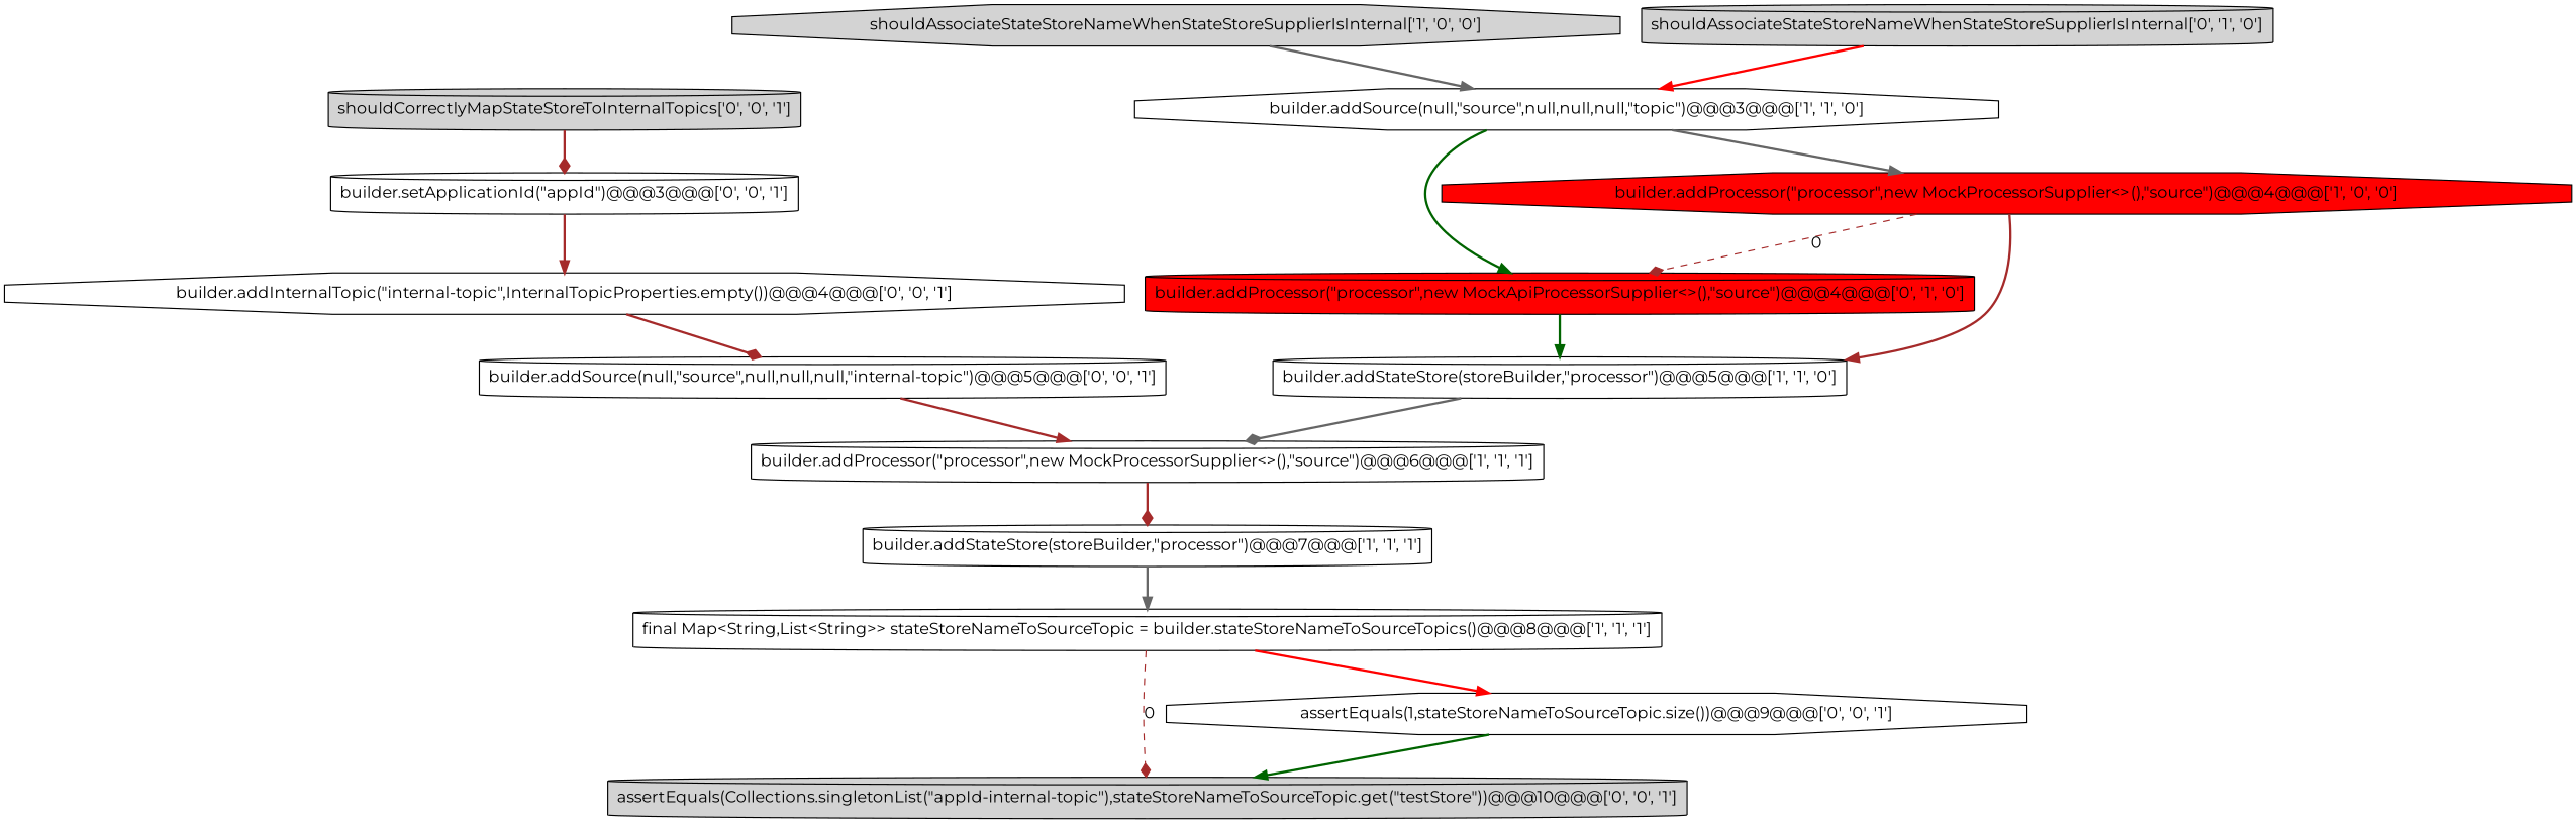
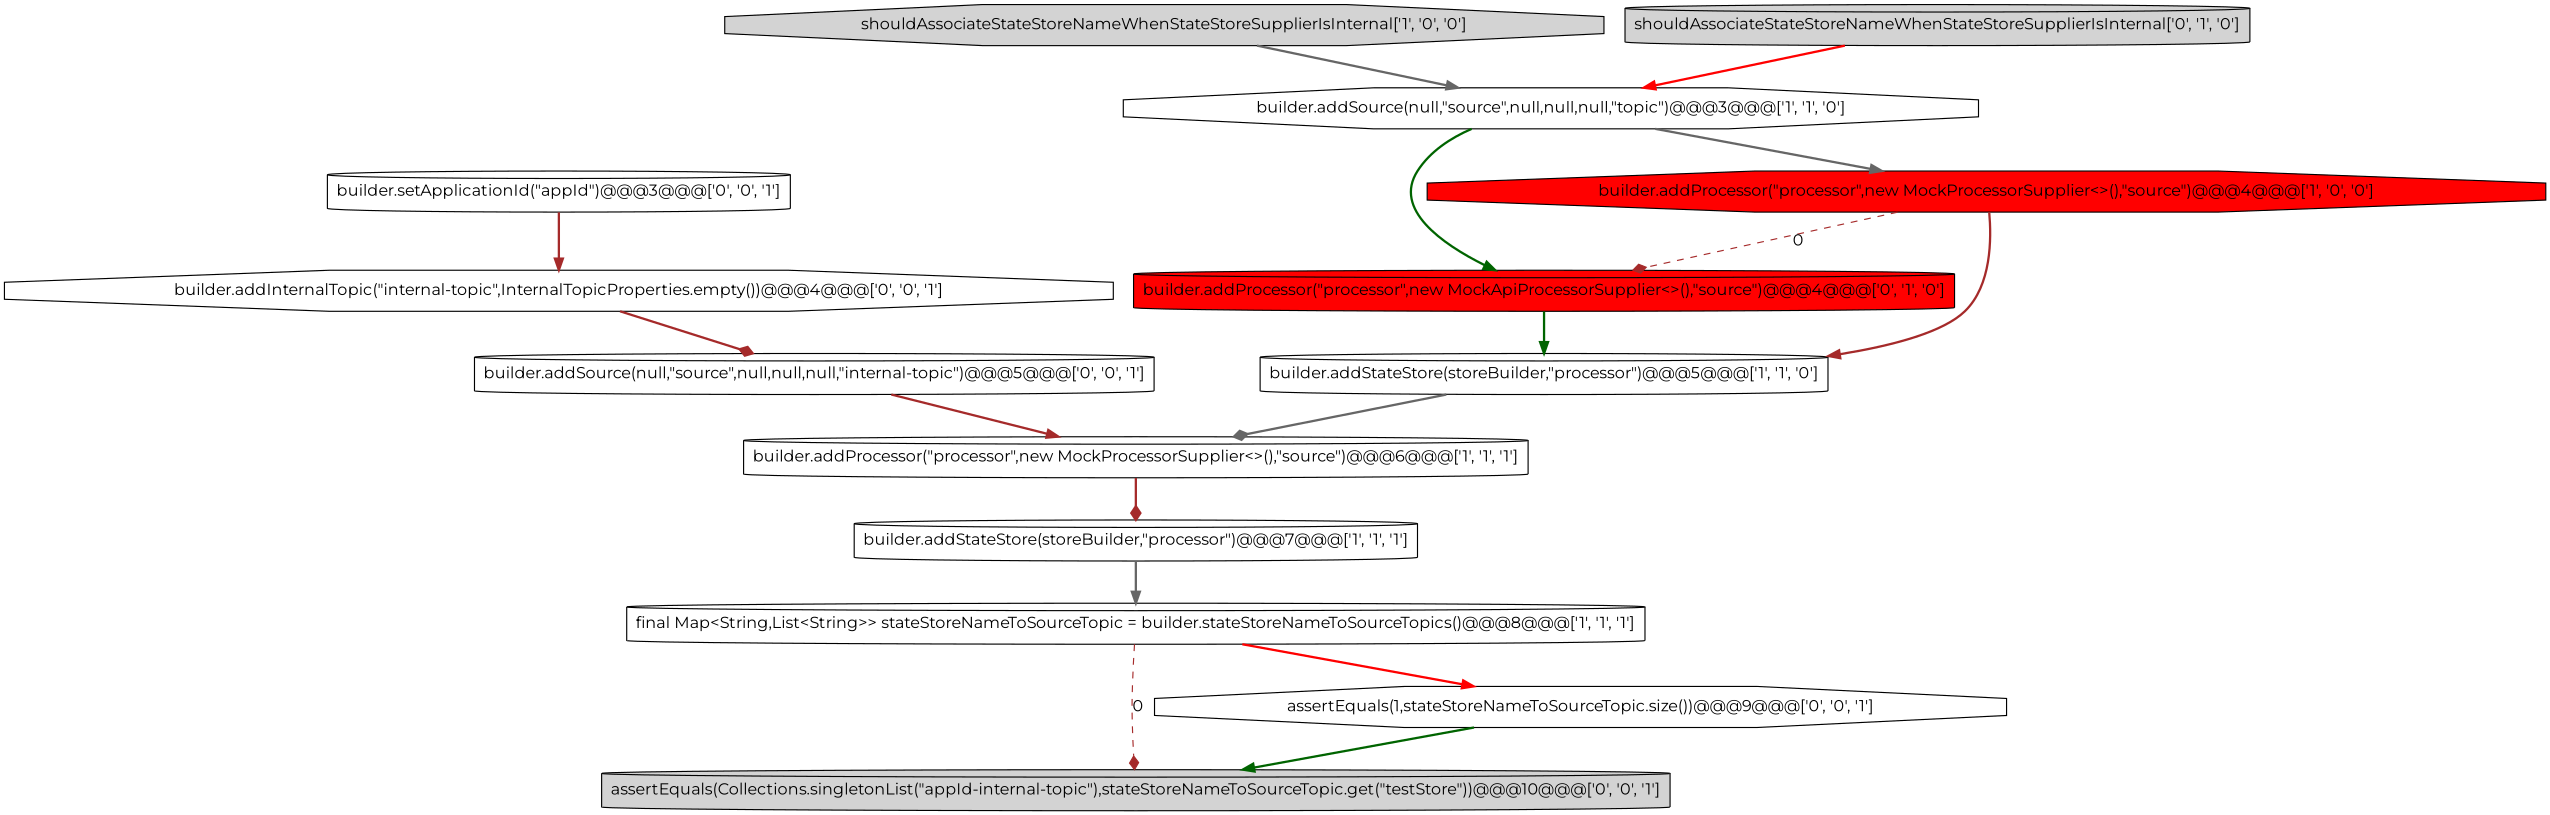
  digraph {
    fontname=Montserrat
    node [fillcolor=white shape=cylinder style=filled fontname=Montserrat]
    edge [style=bold color=brown arrowhead=normal fontname=Montserrat]
-   n1 [fillcolor=lightgray label="shouldCorrectlyMapStateStoreToInternalTopics['0', '0', '1']"]
    n2 [label="builder.setApplicationId(\"appId\")@@@3@@@['0', '0', '1']"]
    n3 [fillcolor=lightgray label="shouldAssociateStateStoreNameWhenStateStoreSupplierIsInternal['1', '0', '0']" shape=octagon]
    n4 [label="builder.addSource(null,\"source\",null,null,null,\"topic\")@@@3@@@['1', '1', '0']" shape=octagon]
    n5 [fillcolor=lightgray label="assertEquals(Collections.singletonList(\"appId-internal-topic\"),stateStoreNameToSourceTopic.get(\"testStore\"))@@@10@@@['0', '0', '1']"]
    n6 [label="assertEquals(1,stateStoreNameToSourceTopic.size())@@@9@@@['0', '0', '1']" shape=octagon]
    n7 [label="builder.addInternalTopic(\"internal-topic\",InternalTopicProperties.empty())@@@4@@@['0', '0', '1']" shape=octagon]
    n8 [fillcolor=red label="builder.addProcessor(\"processor\",new MockApiProcessorSupplier<>(),\"source\")@@@4@@@['0', '1', '0']"]
    n9 [fillcolor=red label="builder.addProcessor(\"processor\",new MockProcessorSupplier<>(),\"source\")@@@4@@@['1', '0', '0']" shape=octagon]
    n10 [label="builder.addStateStore(storeBuilder,\"processor\")@@@5@@@['1', '1', '0']"]
    n11 [fillcolor=lightgray label="shouldAssociateStateStoreNameWhenStateStoreSupplierIsInternal['0', '1', '0']"]
    n12 [label="final Map<String,List<String>> stateStoreNameToSourceTopic = builder.stateStoreNameToSourceTopics()@@@8@@@['1', '1', '1']"]
    n13 [label="builder.addSource(null,\"source\",null,null,null,\"internal-topic\")@@@5@@@['0', '0', '1']"]
    n14 [label="builder.addProcessor(\"processor\",new MockProcessorSupplier<>(),\"source\")@@@6@@@['1', '1', '1']"]
    n15 [label="builder.addStateStore(storeBuilder,\"processor\")@@@7@@@['1', '1', '1']"]
-   n1 -> n2 [arrowhead=diamond]
    n2 -> n7
    n3 -> n4 [color=gray40]
    n4 -> n8 [color=darkgreen]
    n4 -> n9 [color=gray40]
    n6 -> n5 [color=darkgreen]
    n7 -> n13 [arrowhead=diamond]
    n8 -> n10 [color=darkgreen]
    n9 -> n8 [label=0 style=dashed arrowhead=diamond]
    n9 -> n10
    n10 -> n14 [color=gray40 arrowhead=diamond]
    n11 -> n4 [color=red]
    n12 -> n5 [label=0 style=dashed arrowhead=diamond]
    n12 -> n6 [color=red]
    n13 -> n14
    n14 -> n15 [arrowhead=diamond]
    n15 -> n12 [color=gray40]
  }
